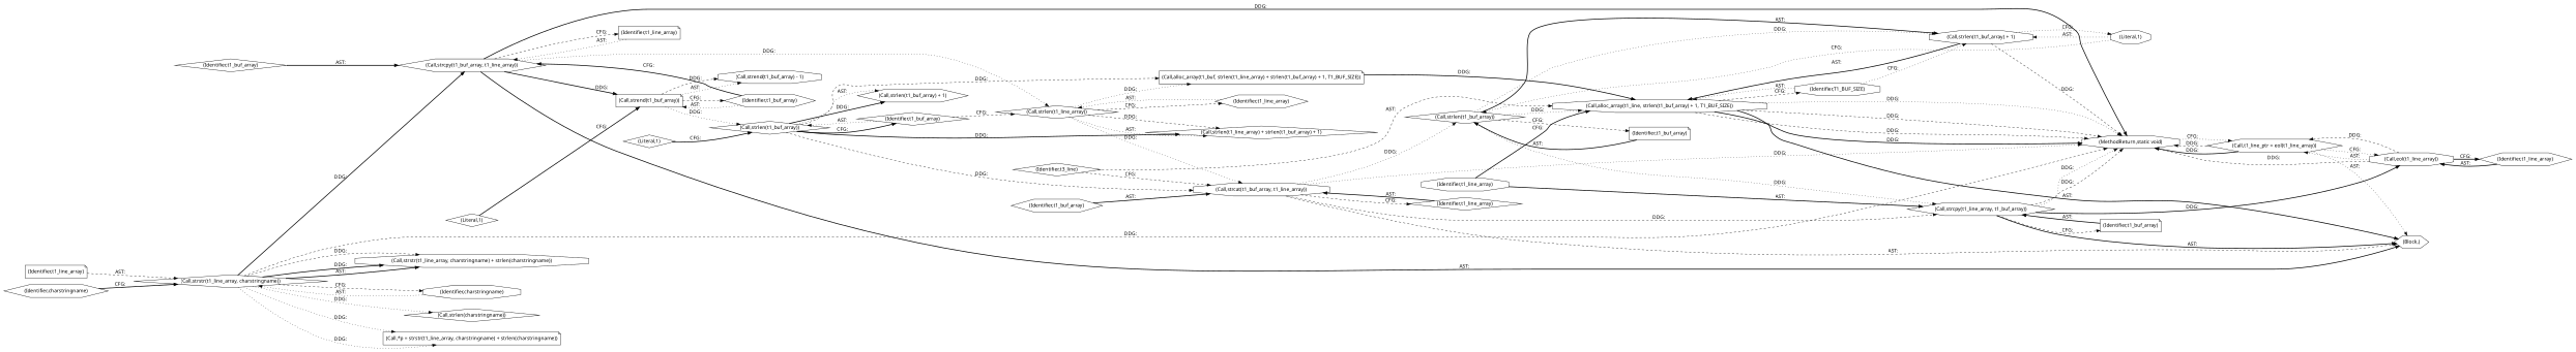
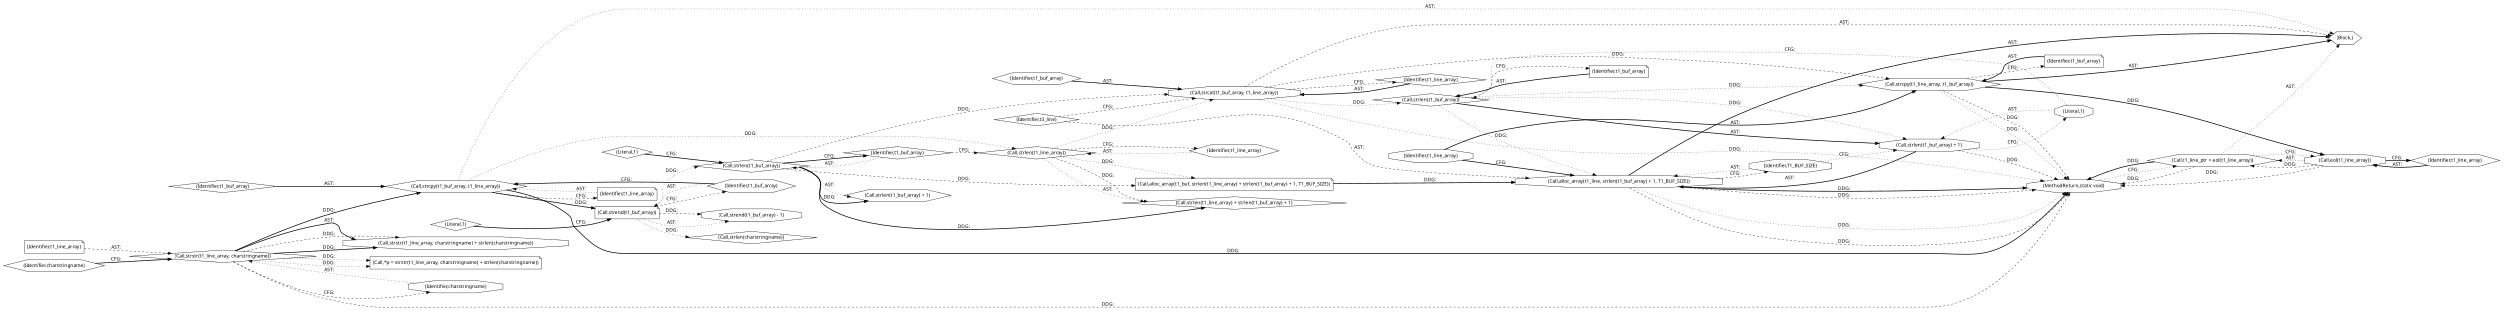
  digraph {
    fontname="Noto Sans"
    rankdir=LR
    node [fontname="Noto Sans" shape=diamond]
    edge [fontname="Noto Sans" style=dotted]
    n1 [label="(Call,strlen(t1_buf_array))"]
    n2 [label="(Call,alloc_array(t1_line, strlen(t1_buf_array) + 1, T1_BUF_SIZE))" shape=octagon]
    n3 [label="(Call,strlen(t1_buf_array) + 1)" shape=octagon]
    n4 [label="(Call,strcpy(t1_line_array, t1_buf_array))" shape=hexagon]
    n5 [label="(Identifier,t1_buf_array)" shape=note]
    n6 [label="(Block,)" shape=hexagon]
    n7 [label="(MethodReturn,static void)" shape=octagon]
    n8 [label="(Identifier,T1_BUF_SIZE)" shape=octagon]
    n9 [label="(Literal,1)" shape=octagon]
    n10 [label="(Call,eol(t1_line_array))" shape=octagon]
    n11 [label="(Identifier,t1_buf_array)" shape=note]
    n12 [label="(Call,strcat(t1_buf_array, t1_line_array))" shape=octagon]
    n13 [label="(Identifier,t1_line_array)"]
    n14 [label="(Call,t1_line_ptr = eol(t1_line_array))" shape=hexagon]
    n15 [label="(Call,strlen(t1_buf_array))"]
    n16 [label="(Identifier,t1_buf_array)"]
    n17 [label="(Call,strlen(t1_buf_array) + 1)" shape=hexagon]
    n18 [label="(Call,alloc_array(t1_buf, strlen(t1_line_array) + strlen(t1_buf_array) + 1, T1_BUF_SIZE))" shape=note]
    n19 [label="(Call,strlen(t1_line_array) + strlen(t1_buf_array) + 1)"]
    n20 [label="(Call,strlen(t1_line_array))"]
    n21 [label="(Call,strend(t1_buf_array))" shape=note]
    n22 [label="(Call,strend(t1_buf_array) - 1)" shape=octagon]
    n23 [label="(Identifier,t1_buf_array)" shape=hexagon]
    n24 [label="(Call,strcpy(t1_buf_array, t1_line_array))" shape=hexagon]
    n25 [label="(Identifier,t1_line_array)" shape=note]
    n26 [label="(Identifier,t1_line_array)" shape=hexagon]
    n27 [label="(Call,strstr(t1_line_array, charstringname))"]
    n28 [label="(Call,strstr(t1_line_array, charstringname) + strlen(charstringname))" shape=octagon]
    n29 [label="(Call,strlen(charstringname))"]
    n30 [label="(Call,*p = strstr(t1_line_array, charstringname) + strlen(charstringname))" shape=note]
    n31 [label="(Identifier,charstringname)" shape=octagon]
    n32 [label="(Identifier,t1_line_array)" shape=hexagon]
    n33 [label="(Identifier,t1_buf_array)"]
    n34 [label="(Identifier,t1_line_array)" shape=octagon]
    n35 [label="(Identifier,t1_line_array)" shape=note]
    n36 [label="(Identifier,t1_buf_array)" shape=hexagon]
    n37 [label="(Literal,1)"]
    n38 [label="(Identifier,charstringname)" shape=hexagon]
    n39 [label="(Identifier,t3_line)"]
    n40 [label="(Literal,1)"]
    n1 -> n2 [label="DDG: "]
    n1 -> n3 [label="AST: " style=bold]
    n1 -> n3 [label="DDG: "]
    n1 -> n4 [label="DDG: "]
    n1 -> n5 [label="CFG: " style=dashed]
    n2 -> n6 [label="AST: " style=bold]
    n2 -> n7 [label="DDG: " style=dashed]
    n2 -> n7 [label="DDG: " style=bold]
    n2 -> n7 [label="DDG: "]
    n2 -> n7 [label="DDG: " style=dashed]
    n2 -> n8 [label="CFG: " style=dashed]
    n3 -> n2 [label="AST: " style=bold]
    n3 -> n7 [label="DDG: " style=dashed]
    n3 -> n9 [label="CFG: "]
    n4 -> n6 [label="AST: " style=bold]
    n4 -> n7 [label="DDG: "]
    n4 -> n7 [label="DDG: " style=dashed]
    n4 -> n10 [label="DDG: " style=bold]
    n4 -> n11 [label="CFG: " style=dashed]
    n5 -> n1 [label="AST: " style=bold]
    n7 -> n14 [label="CFG: "]
    n8 -> n2 [label="AST: "]
    n8 -> n3 [label="CFG: "]
    n9 -> n1 [label="CFG: "]
    n9 -> n3 [label="AST: "]
    n10 -> n7 [label="DDG: " style=dashed]
    n10 -> n14 [label="AST: "]
    n10 -> n14 [label="DDG: " style=dashed]
    n10 -> n32 [label="CFG: " style=bold]
    n11 -> n4 [label="AST: " style=bold]
    n12 -> n1 [label="DDG: "]
    n12 -> n4 [label="DDG: " style=dashed]
    n12 -> n6 [label="AST: " style=dashed]
    n12 -> n7 [label="DDG: "]
    n12 -> n13 [label="CFG: " style=dashed]
    n13 -> n12 [label="AST: " style=bold]
    n14 -> n6 [label="AST: "]
    n14 -> n7 [label="DDG: " style=dashed]
    n14 -> n7 [label="DDG: " style=bold]
    n14 -> n10 [label="CFG: "]
    n15 -> n12 [label="DDG: " style=dashed]
    n15 -> n16 [label="CFG: " style=bold]
    n15 -> n17 [label="AST: "]
    n15 -> n17 [label="DDG: " style=bold]
    n15 -> n18 [label="DDG: " style=dashed]
    n15 -> n19 [label="DDG: " style=bold]
    n16 -> n15 [label="AST: "]
    n16 -> n20 [label="CFG: " style=dashed]
    n18 -> n2 [label="DDG: " style=bold]
    n20 -> n12 [label="DDG: "]
    n20 -> n18 [label="DDG: "]
    n20 -> n19 [label="AST: "]
    n20 -> n19 [label="DDG: " style=dashed]
    n20 -> n26 [label="CFG: " style=dashed]
    n21 -> n15 [label="DDG: "]
    n21 -> n22 [label="AST: "]
    n21 -> n22 [label="DDG: " style=dashed]
    n21 -> n23 [label="CFG: " style=dashed]
    n23 -> n21 [label="AST: "]
    n23 -> n24 [label="CFG: " style=bold]
-   n24 -> n6 [label="AST: " style=bold]
+   n24 -> n6 [label="AST: "]
    n24 -> n7 [label="DDG: " style=bold]
    n24 -> n20 [label="DDG: "]
    n24 -> n21 [label="DDG: " style=bold]
    n24 -> n25 [label="CFG: " style=dashed]
    n25 -> n24 [label="AST: "]
    n26 -> n20 [label="AST: "]
    n27 -> n7 [label="DDG: " style=dashed]
    n27 -> n24 [label="DDG: " style=bold]
    n27 -> n28 [label="AST: " style=bold]
    n27 -> n28 [label="DDG: " style=dashed]
    n27 -> n28 [label="DDG: " style=bold]
-   n27 -> n29 [label="DDG: "]
+   n21 -> n29 [label="DDG: "]
    n27 -> n30 [label="DDG: "]
    n27 -> n30 [label="DDG: "]
    n27 -> n31 [label="CFG: " style=dashed]
    n31 -> n27 [label="AST: "]
    n32 -> n10 [label="AST: " style=bold]
    n33 -> n24 [label="AST: " style=bold]
    n34 -> n2 [label="CFG: " style=bold]
    n34 -> n4 [label="AST: " style=bold]
    n35 -> n27 [label="AST: " style=dashed]
    n36 -> n12 [label="AST: " style=bold]
    n37 -> n21 [label="CFG: " style=bold]
    n38 -> n27 [label="CFG: " style=bold]
    n39 -> n2 [label="AST: " style=dashed]
    n39 -> n12 [label="CFG: " style=dashed]
    n40 -> n15 [label="CFG: " style=bold]
  }
